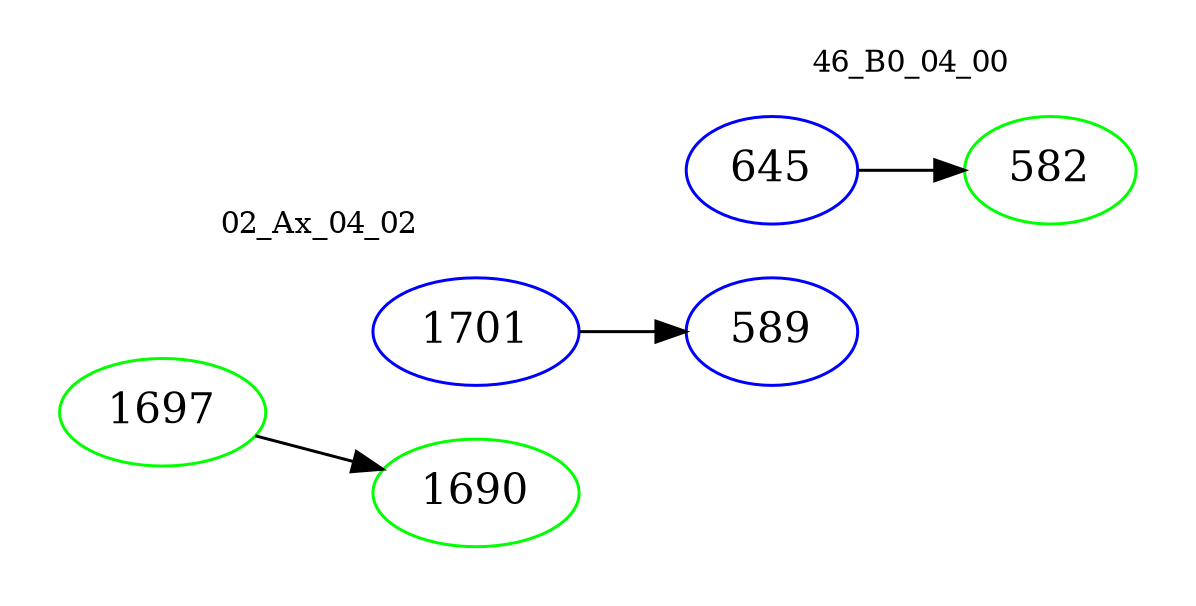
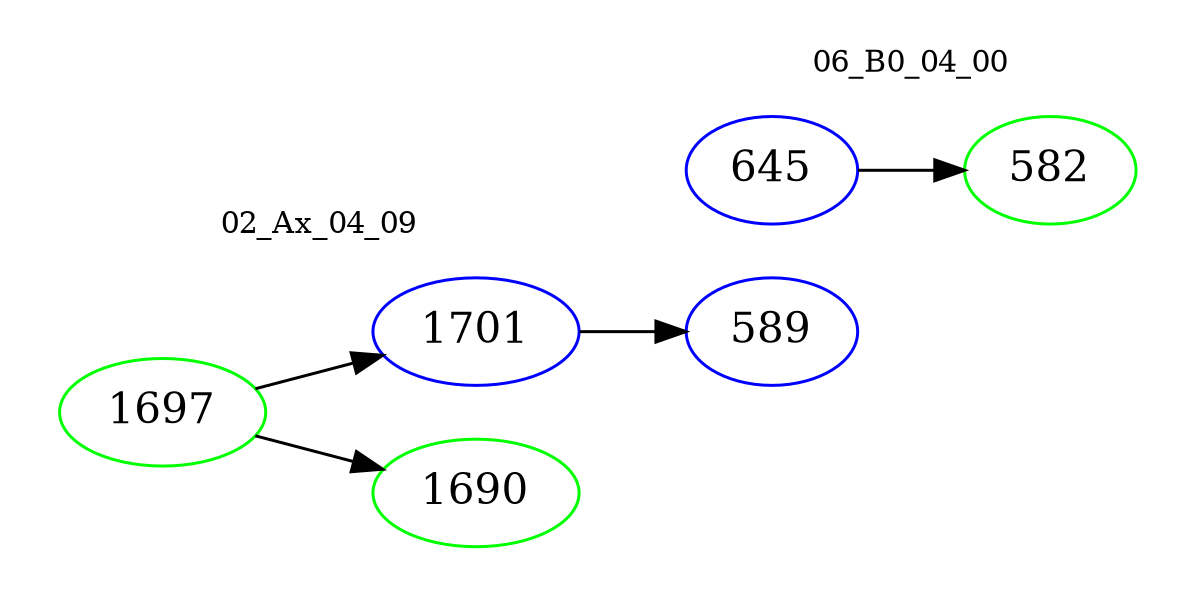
  digraph {
    rankdir=LR
    node [color=green]
    edge [color=black]
    n1 [label=1697]
    n2 [label=1690]
    n3 [color=blue label=1701]
    n4 [color=blue label=645]
    n5 [label=582]
    n6 [color=blue label=589]
    subgraph cluster_1 {
      color=white
      fontsize=10
-     label="02_Ax_04_02"
+     label="02_Ax_04_09"
      n1
      n2
      n3
    }
    subgraph cluster_2 {
      color=white
      fontsize=10
-     label="46_B0_04_00"
+     label="06_B0_04_00"
      n4
      n5
      n6
    }
    n1 -> n2
+   n1 -> n3
    n3 -> n6
    n4 -> n5
  }
